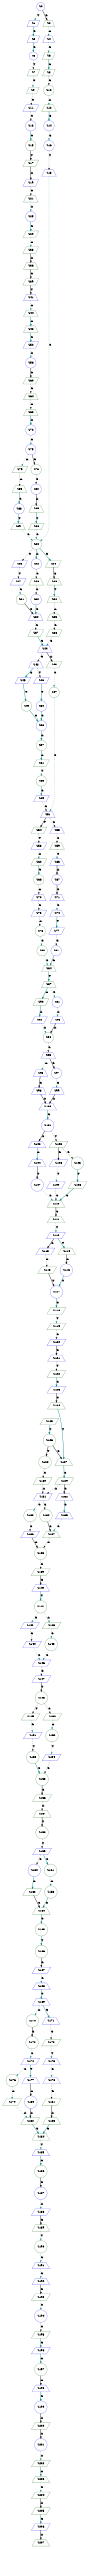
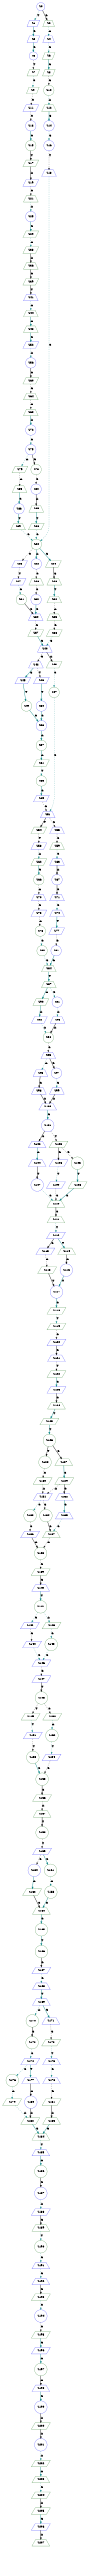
  strict digraph {
    node [color=darkgreen shape=parallelogram]
    edge [color=teal style=dashed]
    S0 [color=blue shape=circle]
    S1 [color=blue]
    S2 [shape=trapezium]
    S3 [color=blue]
    S4 [color=blue shape=trapezium]
    S5 [color=blue shape=circle]
    S6
    S7
    S8
    S9
    S10 [shape=circle]
    S11 [color=blue]
    S12 [shape=trapezium]
    S13 [color=blue shape=circle]
    S14 [color=blue shape=circle]
    S15 [shape=circle]
    S16 [color=blue shape=circle]
    S17
    S18 [color=blue shape=trapezium]
    S19 [color=blue]
    S20 [shape=circle]
    S21 [shape=trapezium]
    S22 [color=blue shape=circle]
    S23 [color=blue]
    S24
    S25 [color=blue shape=circle]
    S26 [shape=trapezium]
    S27 [color=blue]
    S28 [shape=trapezium]
    S29
    S30 [color=blue shape=circle]
    S31 [shape=circle]
    S32 [shape=trapezium]
    S33
    S34 [color=blue shape=trapezium]
    S35 [shape=trapezium]
    S36 [shape=trapezium]
    S37
    S38
    S39
    S40 [color=blue shape=trapezium]
    S41 [color=blue shape=trapezium]
    S42 [color=blue shape=trapezium]
    S43
    S44 [shape=trapezium]
    S45 [color=blue]
    S46 [color=blue]
    S47 [shape=circle]
    S48 [shape=trapezium]
    S49 [shape=circle]
    S50 [color=blue shape=circle]
    S51 [color=blue shape=trapezium]
    S52 [color=blue]
    S53 [color=blue shape=circle]
    S54
    S55 [color=blue shape=trapezium]
    S56 [color=blue shape=circle]
    S57 [shape=circle]
    S58 [color=blue]
    S59 [shape=trapezium]
    S60
    S61
    S62
    S63 [color=blue shape=trapezium]
    S64 [shape=trapezium]
    S65 [shape=circle]
    S66 [shape=circle]
    S67 [color=blue shape=circle]
    S68 [shape=trapezium]
    S69 [color=blue]
    S70 [color=blue shape=trapezium]
    S71 [color=blue shape=trapezium]
    S72 [color=blue shape=circle]
    S73 [color=blue]
    S74 [color=blue shape=trapezium]
    S75 [color=blue shape=circle]
    S76 [shape=circle]
    S77 [color=blue]
    S78 [shape=circle]
    S79
    S80 [shape=circle]
    S81 [color=blue shape=circle]
    S82 [color=blue shape=circle]
    S83 [shape=trapezium]
    S84 [shape=trapezium]
    S85 [shape=trapezium]
    S86 [color=blue shape=circle]
    S87 [shape=trapezium]
    S88
    S89 [shape=trapezium]
    S90
    S91 [color=blue shape=circle]
    S92 [color=blue]
    S93 [color=blue shape=trapezium]
    S94 [shape=circle]
    S95 [color=blue shape=trapezium]
    S96 [color=blue shape=trapezium]
    S97 [color=blue shape=circle]
    S98 [color=blue shape=trapezium]
    S99 [color=blue shape=trapezium]
    S100 [color=blue shape=trapezium]
    S101 [color=blue shape=circle]
    S102 [color=blue shape=trapezium]
    S103
    S104 [color=blue shape=trapezium]
    S105 [shape=circle]
    S106 [color=blue]
    S107 [color=blue shape=circle]
    S108
    S109 [color=blue]
    S110 [shape=trapezium]
    S111 [shape=trapezium]
    S112 [color=blue]
    S113 [color=blue]
    S114 [shape=trapezium]
    S115
    S116 [color=blue shape=circle]
    S117 [color=blue shape=circle]
    S118
    S119
    S120 [color=blue]
    S121 [color=blue shape=trapezium]
    S122
    S123 [color=blue]
    S124 [shape=trapezium]
    S125
    S126 [shape=circle]
    S127 [shape=trapezium]
    S128 [shape=circle]
    S129
    S130
    S131 [color=blue]
    S132 [color=blue shape=trapezium]
    S133 [shape=circle]
    S134 [shape=circle]
    S135 [color=blue shape=trapezium]
    S136 [color=blue]
    S137 [shape=trapezium]
    S138 [shape=circle]
    S139
    S140 [color=blue shape=trapezium]
    S141 [shape=circle]
    S142 [color=blue]
    S143
    S144 [color=blue]
    S145 [shape=circle]
    S146 [color=blue]
    S147 [color=blue]
    S148 [shape=circle]
    S149
    S150
    S151 [color=blue]
    S152 [shape=circle]
    S153 [shape=circle]
    S154 [color=blue]
    S155 [shape=circle]
    S156
    S157 [shape=trapezium]
    S158 [shape=circle]
    S159 [color=blue]
    S160 [color=blue shape=circle]
    S161 [shape=circle]
    S162
    S163 [shape=circle]
    S164 [shape=trapezium]
    S165 [shape=circle]
    S166 [shape=circle]
    S167 [color=blue]
    S168 [color=blue shape=trapezium]
    S169 [color=blue shape=trapezium]
    S170 [shape=circle]
    S171 [color=blue shape=trapezium]
    S172 [shape=circle]
    S173
    S174 [color=blue]
    S175 [color=blue shape=trapezium]
    S176 [shape=circle]
    S177 [color=blue shape=trapezium]
    S178 [color=blue shape=trapezium]
    S179
    S180 [color=blue shape=circle]
    S181
    S182
    S183 [shape=trapezium]
    S184 [shape=trapezium]
    S185 [color=blue shape=trapezium]
    S186 [shape=circle]
    S187 [color=blue shape=circle]
    S188 [color=blue]
    S189 [shape=trapezium]
    S190 [shape=circle]
    S191 [color=blue shape=trapezium]
    S192 [color=blue shape=trapezium]
    S193
    S194 [color=blue shape=circle]
    S195
    S196 [color=blue]
    S197 [shape=circle]
    S198 [color=blue shape=trapezium]
    S199 [color=blue shape=circle]
    S200
    S201 [color=blue shape=circle]
    S202
    S203 [shape=trapezium]
    S204
    S205
    S206 [color=blue]
    S207 [shape=trapezium]
    S0 -> S1 [label=T]
    S0 -> S2 [color=black label=G style=bold]
    S1 -> S3 [label=C style=bold]
    S2 -> S4 [label=A]
    S3 -> S5 [label=C style=bold]
    S4 -> S6 [label=G]
    S5 -> S7 [color=black label=T]
    S6 -> S8 [label=G style=bold]
    S7 -> S9 [label=C]
    S8 -> S10 [color=black label=G]
    S9 -> S11 [color=black label=C]
    S10 -> S12 [label=A]
    S11 -> S13 [color=black label=C]
    S12 -> S14 [label=G style=bold]
    S13 -> S15 [label=C style=bold]
    S14 -> S16 [label=G]
    S15 -> S17 [color=black label=T style=bold]
    S16 -> S18 [color=black label=T]
    S17 -> S19 [color=black label=A style=bold]
    S18 -> S20 [label=C]
    S19 -> S21 [color=black label=C]
    S20 -> S22 [label=A style=bold]
    S20 -> S23 [color=black label=C]
    S20 -> S24 [label=G style=bold]
    S21 -> S25 [label=A]
    S22 -> S26 [color=black label=C]
    S23 -> S27 [color=black label=T]
    S24 -> S28 [color=black label=G style=bold]
    S25 -> S29 [label=G style=bold]
    S26 -> S30 [color=black label=C]
    S27 -> S31 [label=C]
    S28 -> S32 [label=T style=bold]
    S29 -> S33 [label=A]
    S30 -> S34 [label=G style=bold]
    S31 -> S34 [color=black label=G style=bold]
    S32 -> S35 [color=black label=A]
    S33 -> S36 [color=black label=A style=bold]
    S34 -> S37 [color=black label=G]
    S35 -> S38 [color=black label=G]
    S36 -> S39 [color=black label=C style=bold]
    S37 -> S40 [label=G style=bold]
    S38 -> S40 [label=G]
    S39 -> S41 [color=black label=T style=bold]
    S40 -> S42 [color=black label=G]
    S40 -> S43 [color=black label=A style=bold]
    S41 -> S44 [label=A]
    S42 -> S45 [label=G style=bold]
    S42 -> S46 [color=black label=T]
    S43 -> S47 [label=C]
    S44 -> S48 [label=A style=bold]
    S45 -> S49 [label=T style=bold]
    S46 -> S50 [label=T style=bold]
    S47 -> S51 [label=C]
    S48 -> S52 [label=C style=bold]
    S49 -> S53 [label=C style=bold]
    S50 -> S53 [label=C style=bold]
    S51 -> S54 [color=black label=T style=bold]
    S51 -> S55 [color=black label=C]
    S52 -> S56 [label=A]
    S53 -> S57 [label=A style=bold]
    S54 -> S58 [color=black label=T]
    S55 -> S59 [color=black label=C]
    S56 -> S60 [color=black label=C style=bold]
    S57 -> S61 [label=A style=bold]
    S58 -> S62 [label=A]
    S59 -> S63 [label=C]
    S60 -> S64 [color=black label=G]
    S61 -> S65 [label=T]
    S62 -> S66 [label=G style=bold]
    S63 -> S67 [color=black label=A style=bold]
    S64 -> S68 [color=black label=A]
    S65 -> S69 [label=C style=bold]
    S66 -> S70 [color=black label=A]
    S67 -> S71 [color=black label=C style=bold]
    S68 -> S72 [label=A style=bold]
    S69 -> S51 [color=black label=C]
    S70 -> S73 [color=black label=G]
    S71 -> S74 [label=G]
    S72 -> S75 [label=C]
    S73 -> S76 [color=black label=A]
    S74 -> S77 [label=T style=bold]
    S75 -> S78 [color=black label=G style=bold]
    S75 -> S79 [label=A]
    S76 -> S80 [label=G]
    S77 -> S81 [color=black label=G]
    S78 -> S82 [color=black label=G]
    S79 -> S83 [color=black label=A]
    S80 -> S84 [label=G]
    S81 -> S84 [label=G style=bold]
    S82 -> S85 [color=black label=A style=bold]
    S83 -> S86 [label=C style=bold]
    S84 -> S87 [label=T style=bold]
    S85 -> S88 [label=T style=bold]
    S86 -> S89 [label=T style=bold]
    S87 -> S90 [label=A style=bold]
    S87 -> S91 [label=G]
    S88 -> S20 [label=C]
    S89 -> S20 [label=C]
    S90 -> S92 [label=A style=bold]
    S91 -> S93 [label=A]
    S92 -> S94 [label=A]
    S93 -> S94 [color=black label=A style=bold]
    S94 -> S95 [color=black label=C]
    S95 -> S96 [label=A]
    S95 -> S97 [color=black label=G style=bold]
    S96 -> S98 [color=black label=G style=bold]
    S97 -> S99 [label=G]
    S98 -> S100 [color=black label=A style=bold]
    S99 -> S100 [color=black label=A style=bold]
    S100 -> S101 [label=G style=bold]
    S101 -> S102 [color=black label=C style=bold]
    S101 -> S103 [color=black label=T]
    S102 -> S104 [label=A style=bold]
    S103 -> S105 [color=black label=C]
    S103 -> S106 [color=black label=G style=bold]
    S104 -> S107 [color=black label=T style=bold]
    S105 -> S108 [label=T style=bold]
    S106 -> S109 [label=T]
    S107 -> S110 [label=C]
    S108 -> S110 [label=C style=bold]
    S109 -> S110 [color=black label=C]
    S110 -> S111 [color=black label=C style=bold]
    S111 -> S112 [label=T]
    S112 -> S113 [color=black label=C style=bold]
    S112 -> S114 [label=T style=bold]
    S113 -> S115 [color=black label=A]
    S114 -> S116 [color=black label=A style=bold]
    S115 -> S117 [color=black label=T style=bold]
    S116 -> S117 [label=T style=bold]
    S117 -> S118 [label=C style=bold]
    S118 -> S119 [label=T]
    S119 -> S120 [color=black label=C]
    S120 -> S121 [color=black label=C style=bold]
    S121 -> S122 [color=black label=T]
    S122 -> S123 [label=C style=bold]
    S123 -> S124 [color=black label=C style=bold]
-   S124 -> S127 [label=T style=bold]
+   S124 -> S125 [label=T style=bold]
    S125 -> S126 [label=T style=bold]
    S126 -> S127 [color=black label=C style=bold]
    S126 -> S128 [color=black label=T style=bold]
    S127 -> S129 [label=C style=bold]
    S128 -> S130 [color=black label=C]
    S129 -> S131 [color=black label=A]
    S129 -> S132 [color=black label=G style=bold]
    S130 -> S131 [color=black label=A]
    S131 -> S133 [label=C]
    S131 -> S134 [color=black label=G]
    S132 -> S135 [label=G style=bold]
    S133 -> S136 [color=black label=C]
    S134 -> S137 [color=black label=C style=bold]
    S135 -> S137 [label=C]
    S136 -> S138 [color=black label=A style=bold]
    S137 -> S138 [color=black label=A]
    S138 -> S139 [color=black label=G]
    S139 -> S140 [color=black label=G style=bold]
    S140 -> S141 [label=T style=bold]
    S141 -> S142 [label=G]
    S141 -> S143 [label=A]
    S142 -> S144 [color=black label=G]
    S143 -> S145 [label=G]
    S144 -> S146 [label=G]
    S145 -> S146 [label=G]
    S146 -> S147 [color=black label=G]
    S147 -> S148 [color=black label=T style=bold]
    S148 -> S149 [color=black label=T]
    S148 -> S150 [color=black label=C]
-   S149 -> S151 [label=G]
+   S149 -> S151 [label=T]
    S150 -> S152 [label=A]
    S151 -> S153 [color=black label=T]
    S152 -> S154 [label=T]
    S153 -> S155 [label=C style=bold]
    S154 -> S155 [color=black label=C]
    S155 -> S156 [color=black label=C style=bold]
    S156 -> S157 [color=black label=A]
    S157 -> S158 [color=black label=T style=bold]
    S158 -> S159 [color=black label=T]
    S159 -> S160 [color=black label=C]
    S159 -> S161 [label=G style=bold]
    S160 -> S162 [label=A style=bold]
    S161 -> S163 [label=A]
    S162 -> S164 [color=black label=C style=bold]
    S163 -> S164 [label=C style=bold]
    S164 -> S165 [label=C style=bold]
    S165 -> S166 [label=T style=bold]
    S166 -> S167 [color=black label=G style=bold]
    S167 -> S168 [label=G]
    S168 -> S169 [label=T style=bold]
    S169 -> S170 [label=A]
    S169 -> S171 [label=G style=bold]
    S170 -> S172 [color=black label=G style=bold]
    S171 -> S173 [color=black label=G]
    S172 -> S174 [label=C]
    S173 -> S175 [label=T]
    S174 -> S176 [label=C]
    S174 -> S177 [label=T style=bold]
    S175 -> S178 [label=C]
    S176 -> S179 [label=A]
    S177 -> S180 [color=black label=A style=bold]
    S178 -> S181 [color=black label=G]
    S179 -> S182 [label=A]
    S180 -> S182 [color=black label=A style=bold]
    S181 -> S183 [color=black label=A style=bold]
    S182 -> S184 [label=G style=bold]
    S183 -> S184 [label=G style=bold]
    S184 -> S185 [label=T]
    S185 -> S186 [label=A style=bold]
    S186 -> S187 [color=black label=G style=bold]
    S187 -> S188 [label=A]
    S188 -> S189 [color=black label=G style=bold]
    S189 -> S190 [label=T]
    S190 -> S191 [label=G]
    S191 -> S192 [label=G]
    S192 -> S193 [color=black label=G style=bold]
    S193 -> S194 [label=C]
    S194 -> S195 [color=black label=C]
    S195 -> S196 [label=G style=bold]
    S196 -> S197 [label=A style=bold]
    S197 -> S198 [color=black label=A style=bold]
    S198 -> S199 [label=G style=bold]
    S199 -> S200 [color=black label=A style=bold]
    S200 -> S201 [color=black label=A style=bold]
    S201 -> S202 [label=A]
    S202 -> S203 [label=A style=bold]
    S203 -> S204 [label=G]
    S204 -> S205 [color=black label=A style=bold]
    S205 -> S206 [label=G style=bold]
    S206 -> S207 [color=black label=A style=bold]
  }
